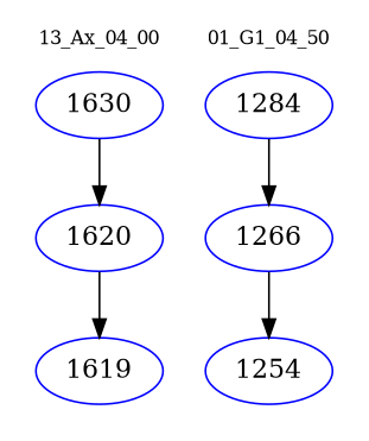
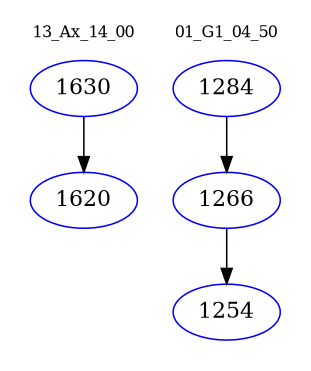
  digraph {
    node [color=blue]
    edge [color=black]
    n1 [label=1630]
    n2 [label=1620]
-   n3 [label=1619]
    n4 [label=1284]
    n5 [label=1266]
    n6 [label=1254]
    subgraph cluster_1 {
      color=white
      fontsize=10
-     label="13_Ax_04_00"
+     label="13_Ax_14_00"
      n1
      n2
-     n3
    }
    subgraph cluster_2 {
      color=white
      fontsize=10
      label="01_G1_04_50"
      n4
      n5
      n6
    }
    n1 -> n2
-   n2 -> n3
    n4 -> n5
    n5 -> n6
  }
